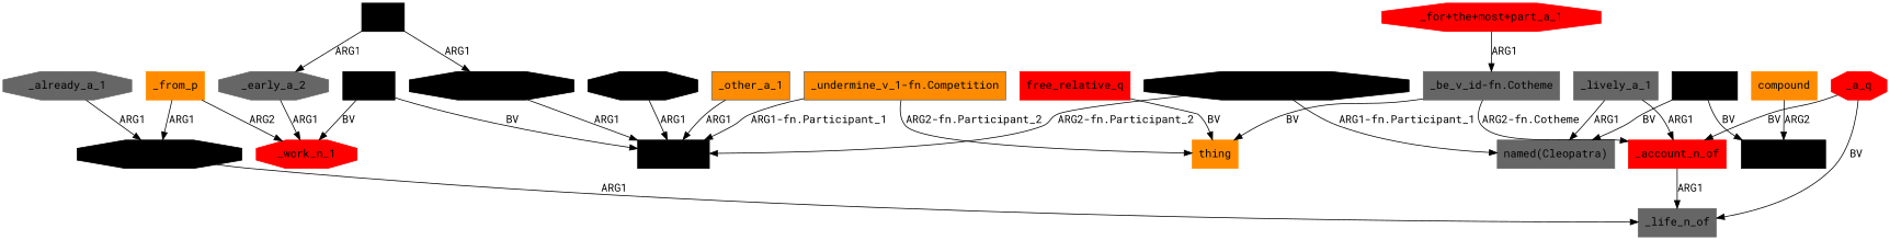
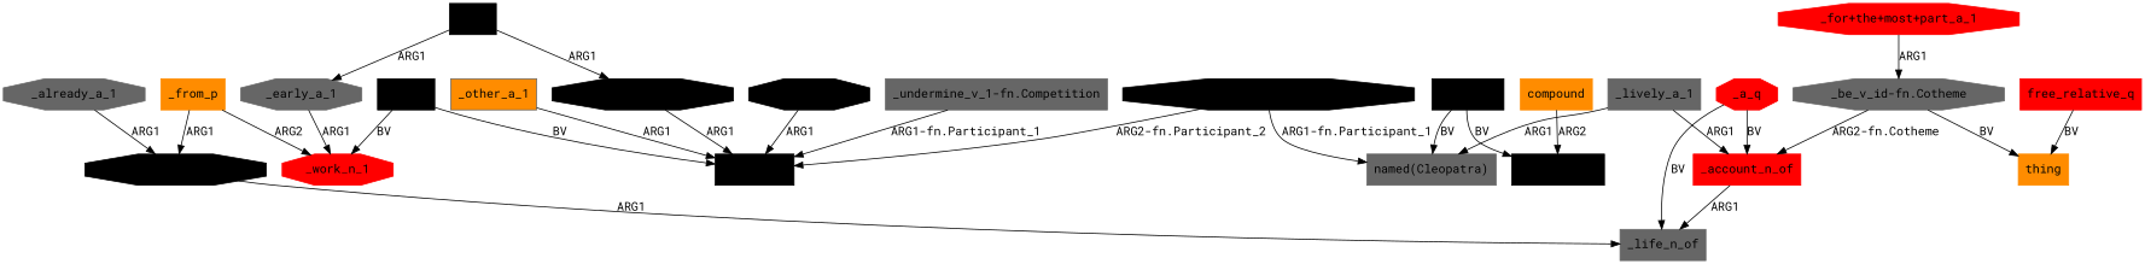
  digraph {
    fontname="Roboto Mono"
    node [color=black fontname="Roboto Mono" shape=box style=filled]
    edge [fontname="Roboto Mono"]
    _lively_a_1 [color=gray40]
    _account_n_of [color=red]
    "named(Cleopatra)" [color=gray40]
    _life_n_of [color=gray40]
    _false_a_1 [shape=octagon]
    _note_n_1
-   "_be_v_id-fn.Cotheme" [color=gray40]
+   "_be_v_id-fn.Cotheme" [color=gray40 shape=octagon]
    thing [color=darkorange]
    compound [color=darkorange]
    "named(Jazz)"
    udef_q
    _work_n_1 [color=red shape=octagon]
-   _early_a_1 [color=gray40 shape=octagon label=_early_a_2]
+   _early_a_1 [color=gray40 shape=octagon]
    comp
    _important_a_for [shape=octagon]
-   "_undermine_v_1-fn.Competition" [color=gray40 fillcolor=darkorange]
+   "_undermine_v_1-fn.Competition" [color=gray40]
    _already_a_1 [color=gray40 shape=octagon]
    _familiar_a_with [shape=octagon]
    free_relative_q [color=red]
    _a_q [color=red shape=octagon]
    _from_p [color=darkorange]
    "_for+the+most+part_a_1" [color=red shape=octagon]
    "_contain_v_1-fn.Competition" [shape=octagon]
    proper_q
    _other_a_1 [color=gray40 fillcolor=darkorange]
    _lively_a_1 -> _account_n_of [label=ARG1]
    _lively_a_1 -> "named(Cleopatra)" [label=ARG1]
    _account_n_of -> _life_n_of [label=ARG1]
    _false_a_1 -> _note_n_1 [label=ARG1]
    "_be_v_id-fn.Cotheme" -> _account_n_of [label="ARG2-fn.Cotheme"]
    "_be_v_id-fn.Cotheme" -> thing [label=BV]
    compound -> "named(Jazz)" [label=ARG2]
    udef_q -> _note_n_1 [label=BV]
    udef_q -> _work_n_1 [label=BV]
    _early_a_1 -> _work_n_1 [label=ARG1]
    comp -> _early_a_1 [label=ARG1]
    comp -> _important_a_for [label=ARG1]
    _important_a_for -> _note_n_1 [label=ARG1]
    "_undermine_v_1-fn.Competition" -> _note_n_1 [label="ARG1-fn.Participant_1"]
-   "_undermine_v_1-fn.Competition" -> thing [label="ARG2-fn.Participant_2"]
    _already_a_1 -> _familiar_a_with [label=ARG1]
    _familiar_a_with -> _life_n_of [label=ARG1]
    free_relative_q -> thing [label=BV]
    _a_q -> _account_n_of [label=BV]
    _a_q -> _life_n_of [label=BV]
    _from_p -> _work_n_1 [label=ARG2]
    _from_p -> _familiar_a_with [label=ARG1]
    "_for+the+most+part_a_1" -> "_be_v_id-fn.Cotheme" [label=ARG1]
    "_contain_v_1-fn.Competition" -> "named(Cleopatra)" [label="ARG1-fn.Participant_1"]
    "_contain_v_1-fn.Competition" -> _note_n_1 [label="ARG2-fn.Participant_2"]
    proper_q -> "named(Cleopatra)" [label=BV]
    proper_q -> "named(Jazz)" [label=BV]
    _other_a_1 -> _note_n_1 [label=ARG1]
  }
